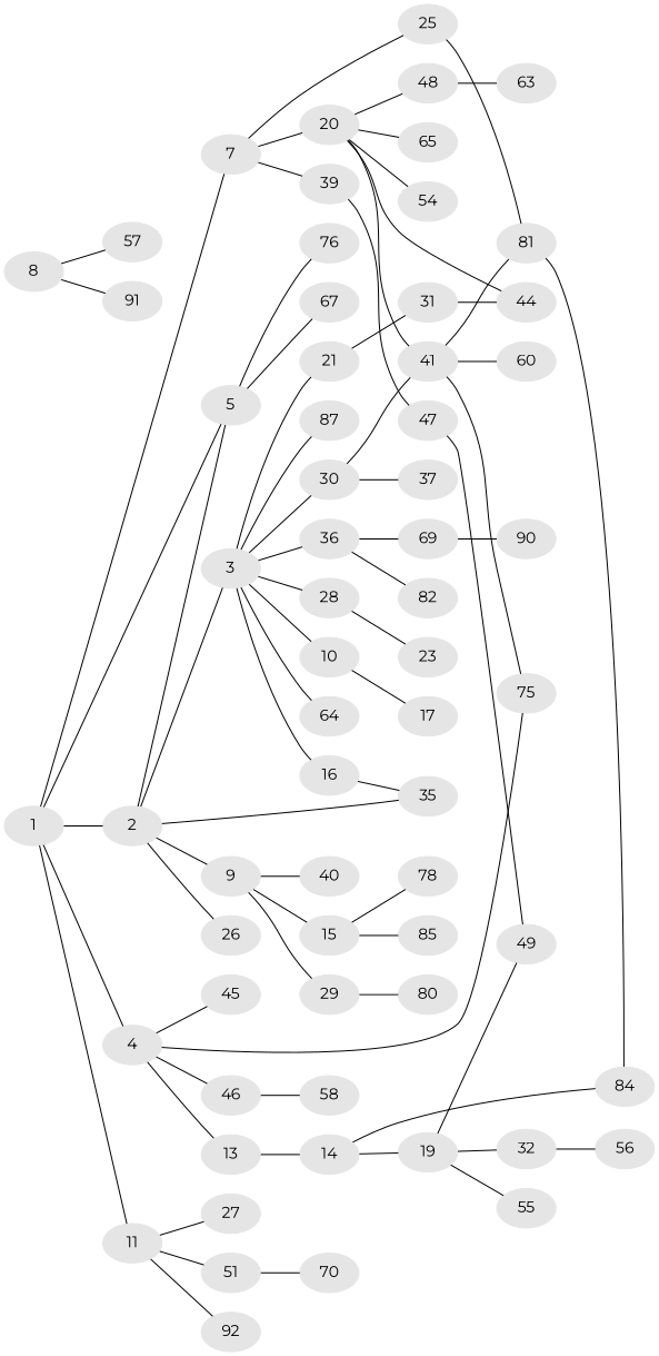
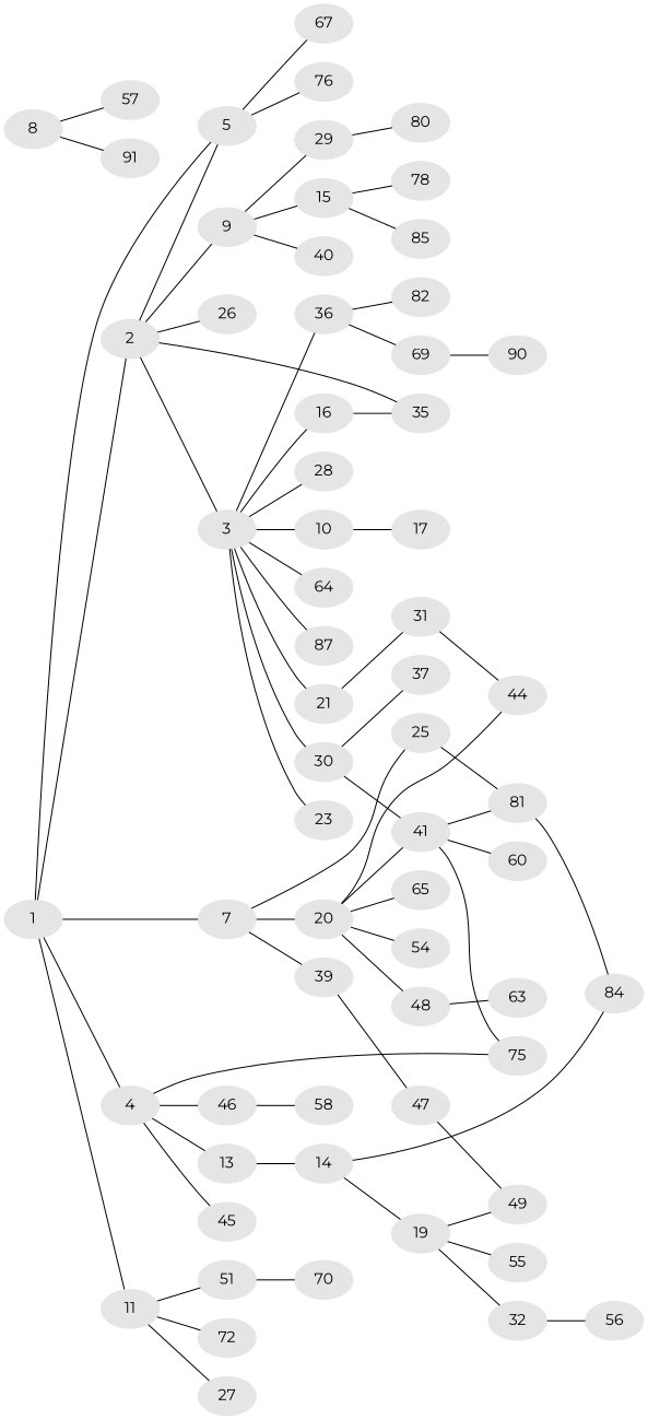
  graph {
    fontname=Montserrat
    rankdir=LR
    node [color=gray90 fontname=Montserrat style=filled]
    edge [fontname=Montserrat]
    1 [super="+86"]
    2 [super="+34"]
    4 [super="+22"]
    5 [super="+66"]
    7 [super="+12"]
    11 [super="+59"]
    3 [super="+6"]
    9 [super="+71"]
    26
    35 [super="+53"]
    13
    45
    46
    75
    67
    76
    20 [super="+33"]
    25 [super="+74"]
    39
    27
    51 [super="+88"]
-   72 [super="+79" label=92]
+   72 [super="+79"]
    10
    16
    21
    23
    28
    30
    36 [super="+43"]
    64
    87
    15 [super="+42"]
    29 [super="+52"]
    40
    17
    31
    41 [super="+77"]
    37
    69 [super="+83"]
    82
    8 [super="+38"]
    57
    91
    14 [super="+18"]
    58 [super="+68"]
    44
    48 [super="+61"]
    54 [super="+92"]
    65
    81
    47 [super="+50"]
    78
    85
    80
    70 [super="+93"]
    19 [super="+24"]
    84 [super="+89"]
    32
    49 [super="+73"]
    55
    56
    60
    63
    90
    1 -- 2
    1 -- 4
    1 -- 5
    1 -- 7
    1 -- 11
    2 -- 5
    2 -- 3
    2 -- 9
    2 -- 26
    2 -- 35
    4 -- 13
    4 -- 45
    4 -- 46
    4 -- 75
    5 -- 67
    5 -- 76
    7 -- 20
    7 -- 25
    7 -- 39
    11 -- 27
    11 -- 51
    11 -- 72
    3 -- 10
    3 -- 16
    3 -- 21
-   28 -- 23
+   3 -- 23
    3 -- 28
    3 -- 30
    3 -- 36 [weight=2]
    3 -- 64
    3 -- 87
    9 -- 15
    9 -- 29
    9 -- 40
    13 -- 14
    46 -- 58
    20 -- 41
    20 -- 44
    20 -- 48
    20 -- 54
    20 -- 65
    25 -- 81
    39 -- 47
    51 -- 70
    10 -- 17
    16 -- 35
    21 -- 31
    30 -- 41
    30 -- 37
    36 -- 69
    36 -- 82
    15 -- 78
    15 -- 85
    29 -- 80
    31 -- 44
    41 -- 75
    41 -- 81
    41 -- 60
    69 -- 90
    8 -- 57
    8 -- 91
    14 -- 19
    14 -- 84
    48 -- 63
    81 -- 84
    47 -- 49
    19 -- 32
    19 -- 49
    19 -- 55
    32 -- 56
  }
